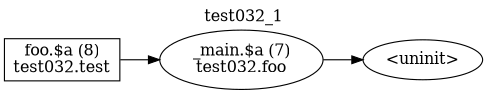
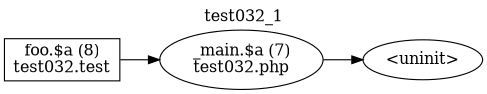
  digraph {
    label=test032_1
    labelloc=t
    rankdir=LR
    node [shape=ellipse]
    n1 [label="foo.$a (8)\ntest032.test" shape=box]
-   n2 [label="_main.$a (7)\ntest032.foo"]
+   n2 [label="_main.$a (7)\ntest032.php"]
    n3 [label="<uninit>"]
    n1 -> n2
    n2 -> n3
  }
